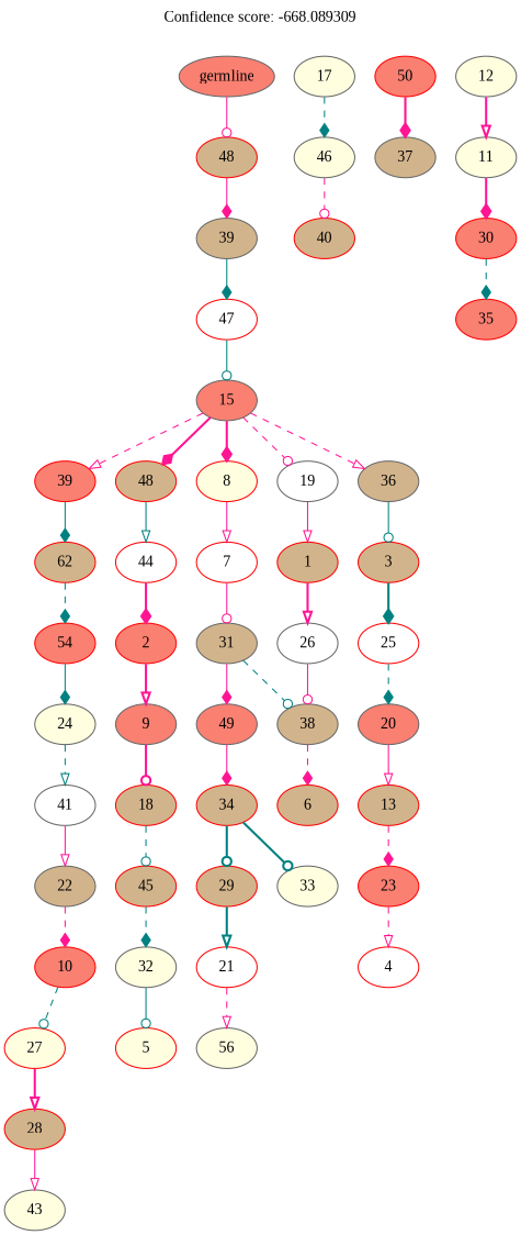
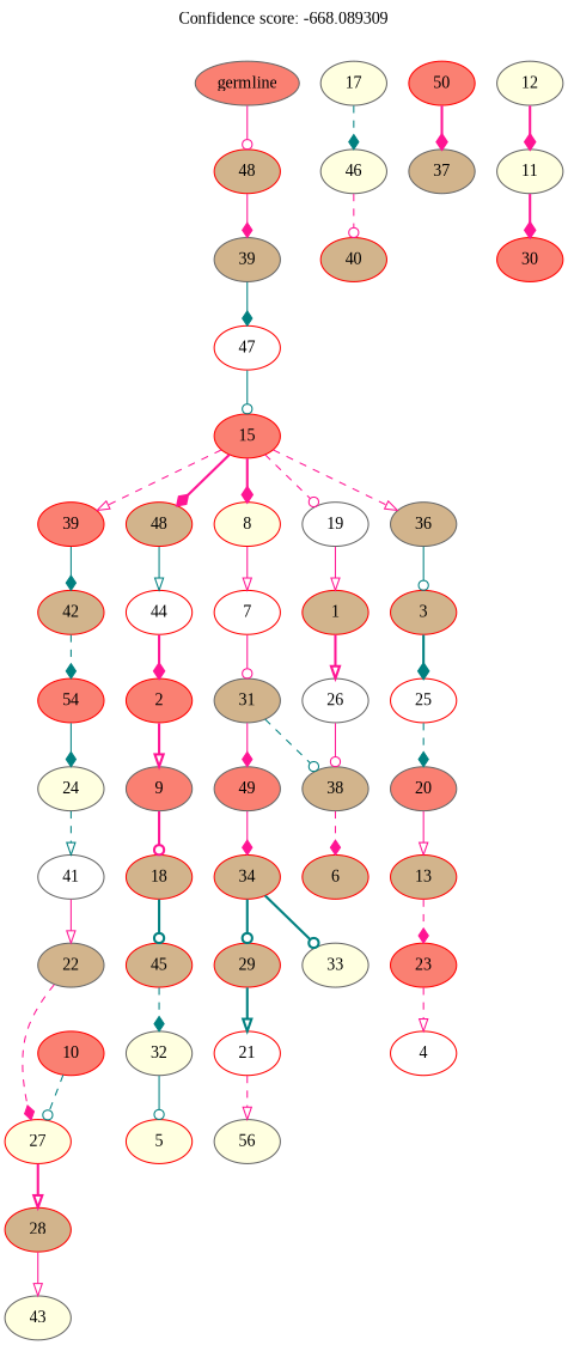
  digraph {
    fontname="Liberation Serif"
    label="Confidence score: -668.089309"
    labelloc=t
    node [color=red fillcolor=tan fontname="Liberation Serif" style=filled]
    edge [arrowhead=diamond color=deeppink fontname="Liberation Serif" style=solid]
    n1 [label=28]
    n2 [color=gray40 fillcolor=lightyellow label=43]
    n3 [fillcolor=lightyellow label=27]
    n4 [fillcolor=salmon label=10]
    n5 [color=gray40 label=22]
    n6 [color=gray40 fillcolor=white label=41]
    n7 [color=gray40 fillcolor=lightyellow label=24]
    n8 [fillcolor=salmon label=54]
-   n9 [label=62]
+   n9 [label=42]
    n10 [fillcolor=salmon label=39]
    n11 [color=gray40 fillcolor=lightyellow label=32]
    n12 [fillcolor=lightyellow label=5]
    n13 [label=45]
    n14 [label=18]
    n15 [color=gray40 fillcolor=salmon label=9]
    n16 [fillcolor=salmon label=2]
    n17 [fillcolor=white label=44]
    n18 [label=48]
    n19 [fillcolor=white label=21]
    n20 [color=gray40 fillcolor=lightyellow label=56]
    n21 [label=29]
    n22 [color=gray40 fillcolor=lightyellow label=33]
    n23 [label=34]
    n24 [color=gray40 fillcolor=salmon label=49]
    n25 [color=gray40 fillcolor=lightyellow label=46]
    n26 [label=40]
    n27 [color=gray40 fillcolor=lightyellow label=17]
    n28 [color=gray40 label=37]
    n29 [fillcolor=salmon label=50]
-   n30 [fillcolor=salmon label=35]
    n31 [fillcolor=salmon label=30]
    n32 [color=gray40 fillcolor=lightyellow label=11]
    n33 [color=gray40 fillcolor=lightyellow label=12]
    n34 [color=gray40 label=31]
    n35 [color=gray40 label=38]
    n36 [fillcolor=white label=7]
    n37 [fillcolor=lightyellow label=8]
    n38 [label=6]
    n39 [color=gray40 fillcolor=white label=26]
    n40 [label=1]
    n41 [color=gray40 fillcolor=white label=19]
    n42 [fillcolor=salmon label=23]
    n43 [fillcolor=white label=4]
    n44 [label=13]
    n45 [color=gray40 fillcolor=salmon label=20]
    n46 [fillcolor=white label=25]
    n47 [label=3]
    n48 [color=gray40 label=36]
-   n49 [color=gray40 fillcolor=salmon label=15]
+   n49 [fillcolor=salmon label=15]
    n50 [fillcolor=white label=47]
    n51 [color=gray40 label=39]
    n52 [label=48]
    n53 [color=gray40 fillcolor=salmon label=germline]
    n1 -> n2 [arrowhead=onormal]
    n3 -> n1 [arrowhead=onormal style=bold]
    n4 -> n3 [arrowhead=odot color=teal style=dashed]
-   n5 -> n4 [style=dashed]
+   n5 -> n3 [style=dashed]
    n6 -> n5 [arrowhead=onormal]
    n7 -> n6 [arrowhead=onormal color=teal style=dashed]
    n8 -> n7 [color=teal]
    n9 -> n8 [color=teal style=dashed]
    n10 -> n9 [color=teal]
    n11 -> n12 [arrowhead=odot color=teal]
    n13 -> n11 [color=teal style=dashed]
-   n14 -> n13 [arrowhead=odot color=teal style=dashed]
+   n14 -> n13 [arrowhead=odot color=teal style=bold]
    n15 -> n14 [arrowhead=odot style=bold]
    n16 -> n15 [arrowhead=onormal style=bold]
    n17 -> n16 [style=bold]
    n18 -> n17 [arrowhead=onormal color=teal]
    n19 -> n20 [arrowhead=onormal style=dashed]
    n21 -> n19 [arrowhead=onormal color=teal style=bold]
    n23 -> n21 [arrowhead=odot color=teal style=bold]
    n23 -> n22 [arrowhead=odot color=teal style=bold]
    n24 -> n23
    n25 -> n26 [arrowhead=odot style=dashed]
    n27 -> n25 [color=teal style=dashed]
    n29 -> n28 [style=bold]
-   n31 -> n30 [color=teal style=dashed]
    n32 -> n31 [style=bold]
-   n33 -> n32 [arrowhead=onormal style=bold]
+   n33 -> n32 [style=bold]
    n34 -> n24
    n34 -> n35 [arrowhead=odot color=teal style=dashed]
    n35 -> n38 [style=dashed]
    n36 -> n34 [arrowhead=odot]
    n37 -> n36 [arrowhead=onormal]
    n39 -> n35 [arrowhead=odot]
    n40 -> n39 [arrowhead=onormal style=bold]
    n41 -> n40 [arrowhead=onormal]
    n42 -> n43 [arrowhead=onormal style=dashed]
    n44 -> n42 [style=dashed]
    n45 -> n44 [arrowhead=onormal]
    n46 -> n45 [color=teal style=dashed]
    n47 -> n46 [color=teal style=bold]
    n48 -> n47 [arrowhead=odot color=teal]
    n49 -> n10 [arrowhead=onormal style=dashed]
    n49 -> n18 [style=bold]
    n49 -> n37 [style=bold]
    n49 -> n41 [arrowhead=odot style=dashed]
    n49 -> n48 [arrowhead=onormal style=dashed]
    n50 -> n49 [arrowhead=odot color=teal]
    n51 -> n50 [color=teal]
    n52 -> n51
    n53 -> n52 [arrowhead=odot]
  }
